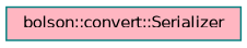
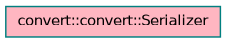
  digraph {
    rankdir=LR
-   n1 [color=teal fillcolor=lightpink fontname=Helvetica fontsize=10 height=0.2 label="bolson::convert::Serializer" shape=record style=filled width=0.4]
+   n1 [color=teal fillcolor=lightpink fontname=Helvetica fontsize=10 height=0.2 label="convert::convert::Serializer" shape=record style=filled width=0.4]
  }
